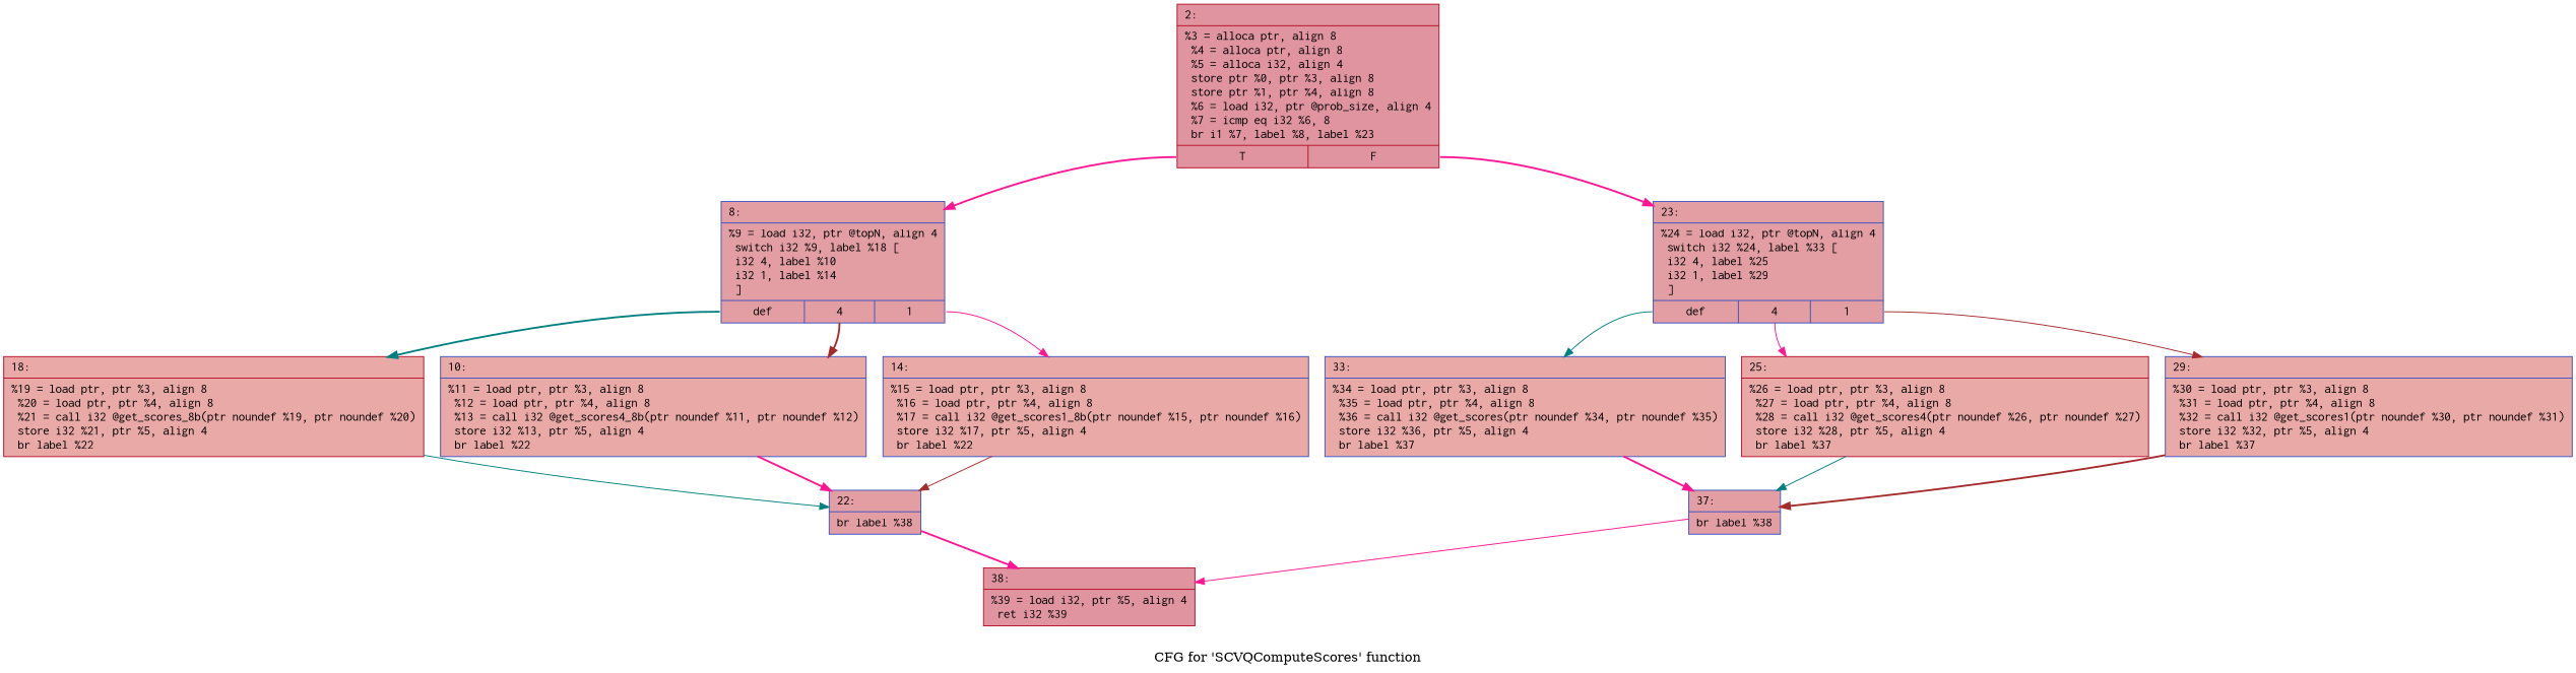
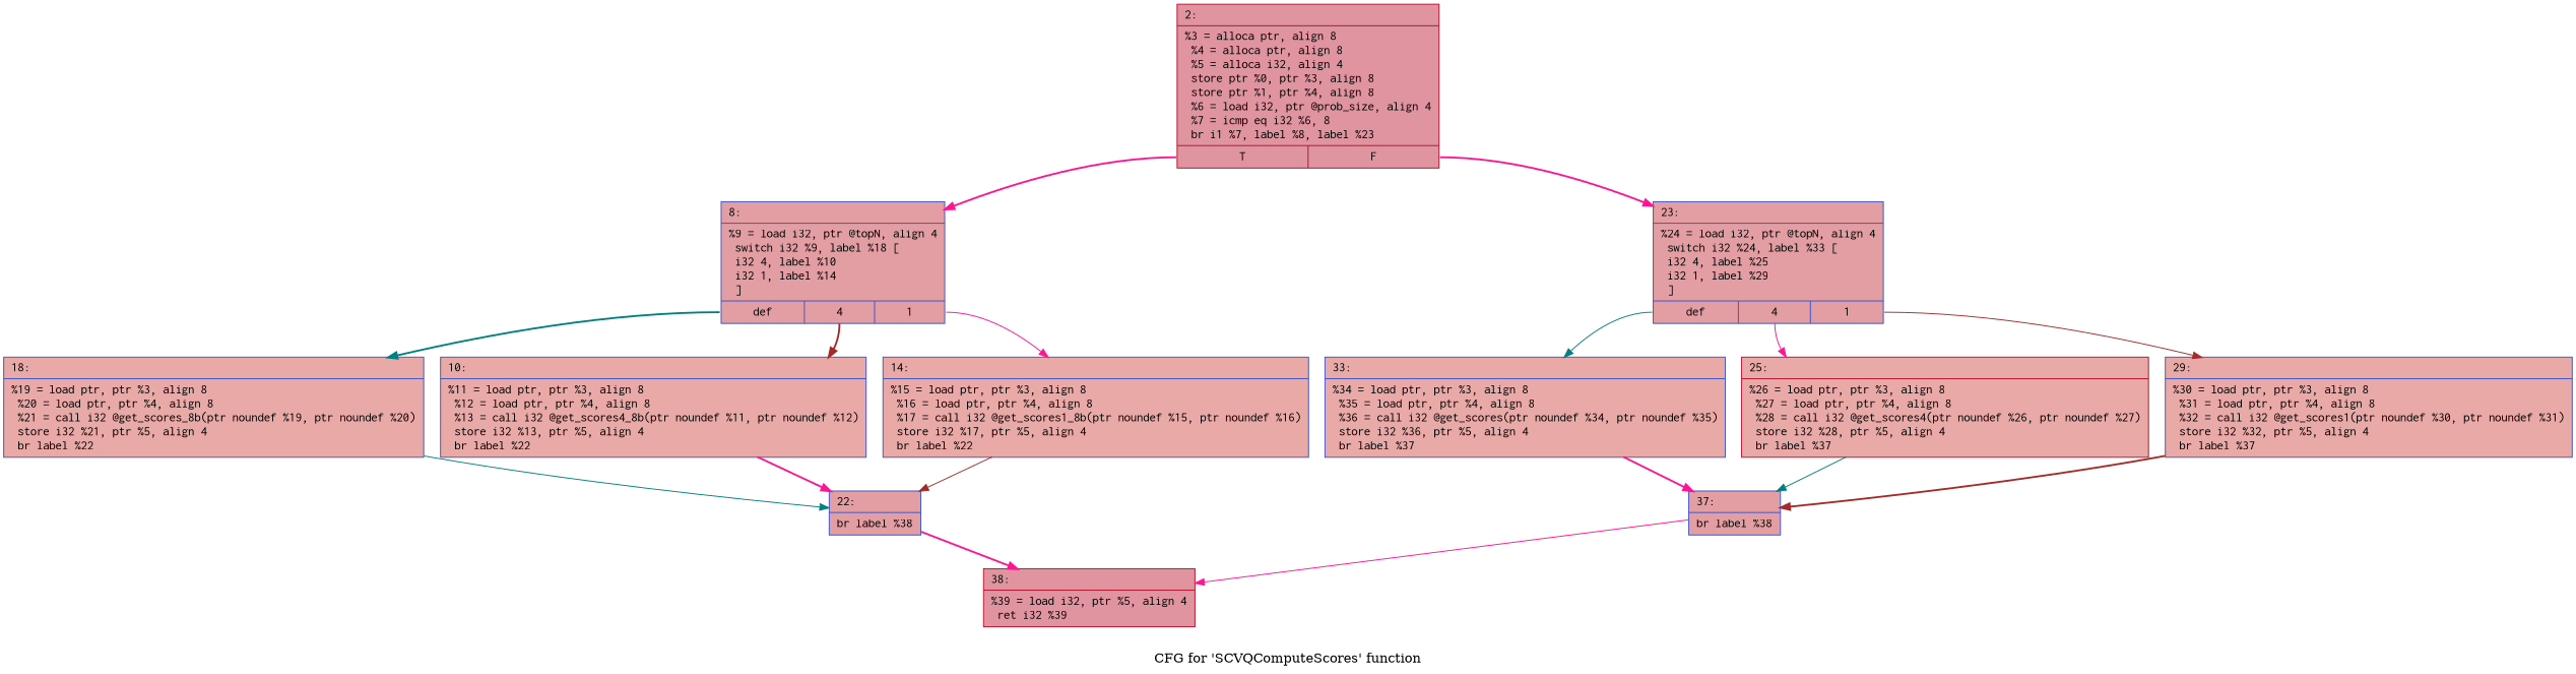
  digraph {
    label="CFG for 'SCVQComputeScores' function"
    node [color="#3d50c3ff" fillcolor="#ca3b3770" fontname=Courier shape=record style=filled]
    edge [color=deeppink style=bold]
    n1 [color="#b70d28ff" fillcolor="#b70d2870" label="{2:\l|  %3 = alloca ptr, align 8\l  %4 = alloca ptr, align 8\l  %5 = alloca i32, align 4\l  store ptr %0, ptr %3, align 8\l  store ptr %1, ptr %4, align 8\l  %6 = load i32, ptr @prob_size, align 4\l  %7 = icmp eq i32 %6, 8\l  br i1 %7, label %8, label %23\l|{<s0>T|<s1>F}}"]
    n2 [fillcolor="#be242e70" label="{8:\l|  %9 = load i32, ptr @topN, align 4\l  switch i32 %9, label %18 [\l    i32 4, label %10\l    i32 1, label %14\l  ]\l|{<s0>def|<s1>4|<s2>1}}"]
    n3 [fillcolor="#be242e70" label="{23:\l|  %24 = load i32, ptr @topN, align 4\l  switch i32 %24, label %33 [\l    i32 4, label %25\l    i32 1, label %29\l  ]\l|{<s0>def|<s1>4|<s2>1}}"]
-   n4 [color="#b70d28ff" label="{18:\l|  %19 = load ptr, ptr %3, align 8\l  %20 = load ptr, ptr %4, align 8\l  %21 = call i32 @get_scores_8b(ptr noundef %19, ptr noundef %20)\l  store i32 %21, ptr %5, align 4\l  br label %22\l}"]
+   n4 [label="{18:\l|  %19 = load ptr, ptr %3, align 8\l  %20 = load ptr, ptr %4, align 8\l  %21 = call i32 @get_scores_8b(ptr noundef %19, ptr noundef %20)\l  store i32 %21, ptr %5, align 4\l  br label %22\l}"]
    n5 [label="{10:\l|  %11 = load ptr, ptr %3, align 8\l  %12 = load ptr, ptr %4, align 8\l  %13 = call i32 @get_scores4_8b(ptr noundef %11, ptr noundef %12)\l  store i32 %13, ptr %5, align 4\l  br label %22\l}"]
    n6 [label="{14:\l|  %15 = load ptr, ptr %3, align 8\l  %16 = load ptr, ptr %4, align 8\l  %17 = call i32 @get_scores1_8b(ptr noundef %15, ptr noundef %16)\l  store i32 %17, ptr %5, align 4\l  br label %22\l}"]
    n7 [label="{33:\l|  %34 = load ptr, ptr %3, align 8\l  %35 = load ptr, ptr %4, align 8\l  %36 = call i32 @get_scores(ptr noundef %34, ptr noundef %35)\l  store i32 %36, ptr %5, align 4\l  br label %37\l}"]
    n8 [color="#b70d28ff" label="{25:\l|  %26 = load ptr, ptr %3, align 8\l  %27 = load ptr, ptr %4, align 8\l  %28 = call i32 @get_scores4(ptr noundef %26, ptr noundef %27)\l  store i32 %28, ptr %5, align 4\l  br label %37\l}"]
    n9 [label="{29:\l|  %30 = load ptr, ptr %3, align 8\l  %31 = load ptr, ptr %4, align 8\l  %32 = call i32 @get_scores1(ptr noundef %30, ptr noundef %31)\l  store i32 %32, ptr %5, align 4\l  br label %37\l}"]
    n10 [fillcolor="#be242e70" label="{22:\l|  br label %38\l}"]
    n11 [fillcolor="#be242e70" label="{37:\l|  br label %38\l}"]
    n12 [color="#b70d28ff" fillcolor="#b70d2870" label="{38:\l|  %39 = load i32, ptr %5, align 4\l  ret i32 %39\l}"]
    n1 -> n2 [tailport=s0]
    n1 -> n3 [tailport=s1]
    n2 -> n4 [color=teal tailport=s0]
    n2 -> n5 [color=brown tailport=s1]
    n2 -> n6 [style=solid tailport=s2]
    n3 -> n7 [color=teal style=solid tailport=s0]
    n3 -> n8 [style=solid tailport=s1]
    n3 -> n9 [color=brown style=solid tailport=s2]
    n4 -> n10 [color=teal style=solid]
    n5 -> n10
    n6 -> n10 [color=brown style=solid]
    n7 -> n11
    n8 -> n11 [color=teal style=solid]
    n9 -> n11 [color=brown]
    n10 -> n12
    n11 -> n12 [style=solid]
  }
